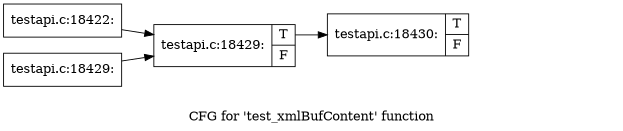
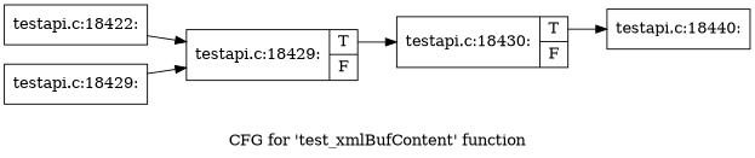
  digraph {
    label="CFG for 'test_xmlBufContent' function"
    rankdir=LR
    node [shape=record]
    n1 [label="{testapi.c:18422:}"]
    n2 [label="{testapi.c:18429:|{<s0>T|<s1>F}}"]
    n3 [label="{testapi.c:18430:|{<s0>T|<s1>F}}"]
+   n4 [label="{testapi.c:18440:}"]
    n5 [label="{testapi.c:18429:}"]
    n1 -> n2
    n2 -> n3 [tailport=s0]
+   n3 -> n4 [tailport=s0]
    n5 -> n2
  }
